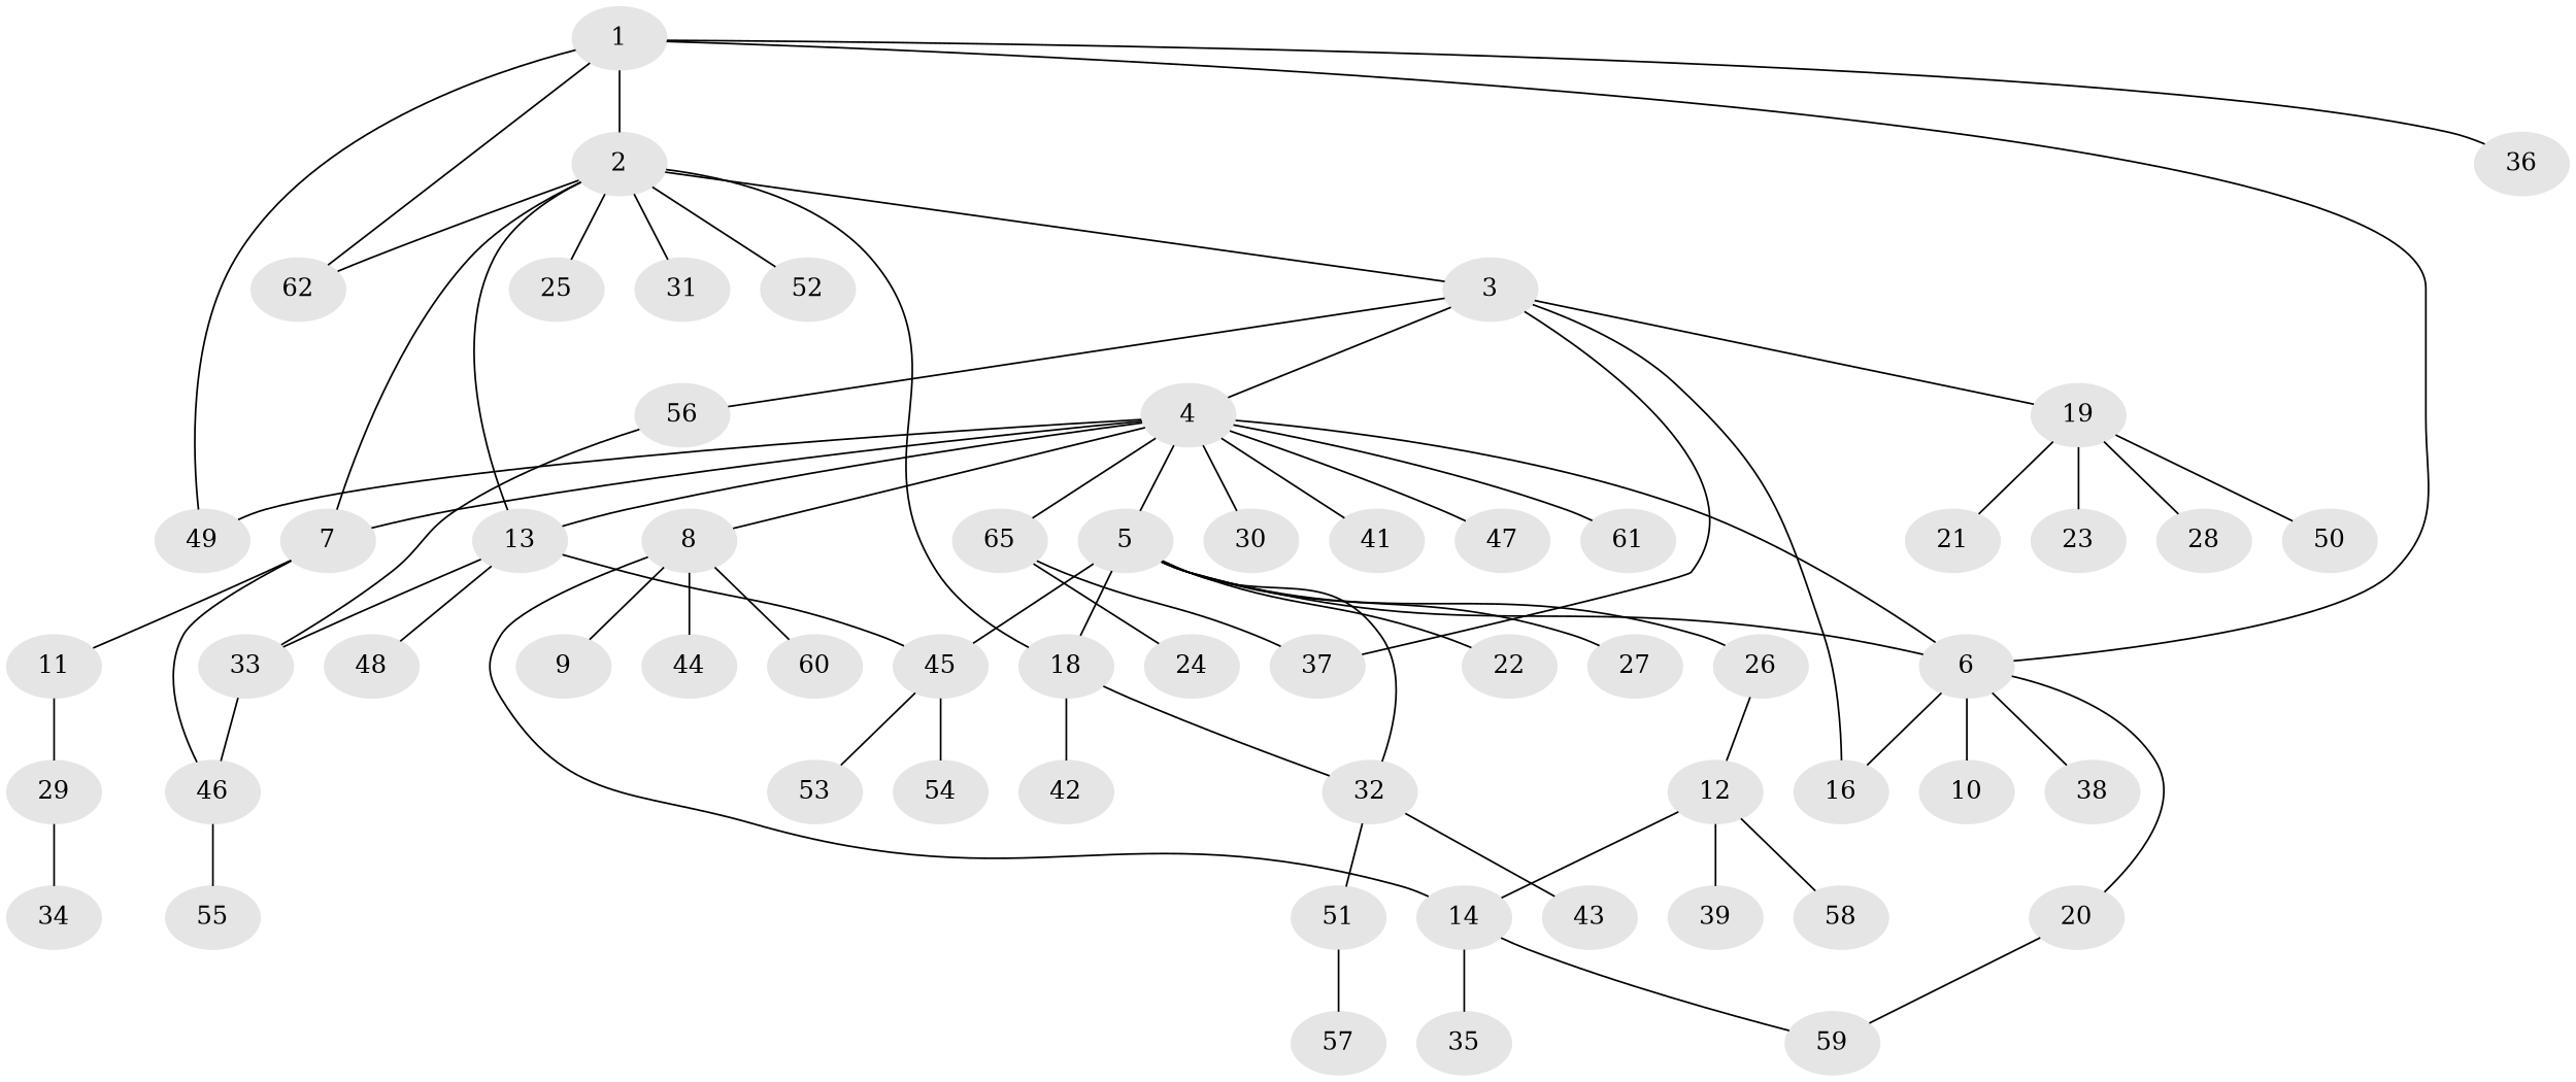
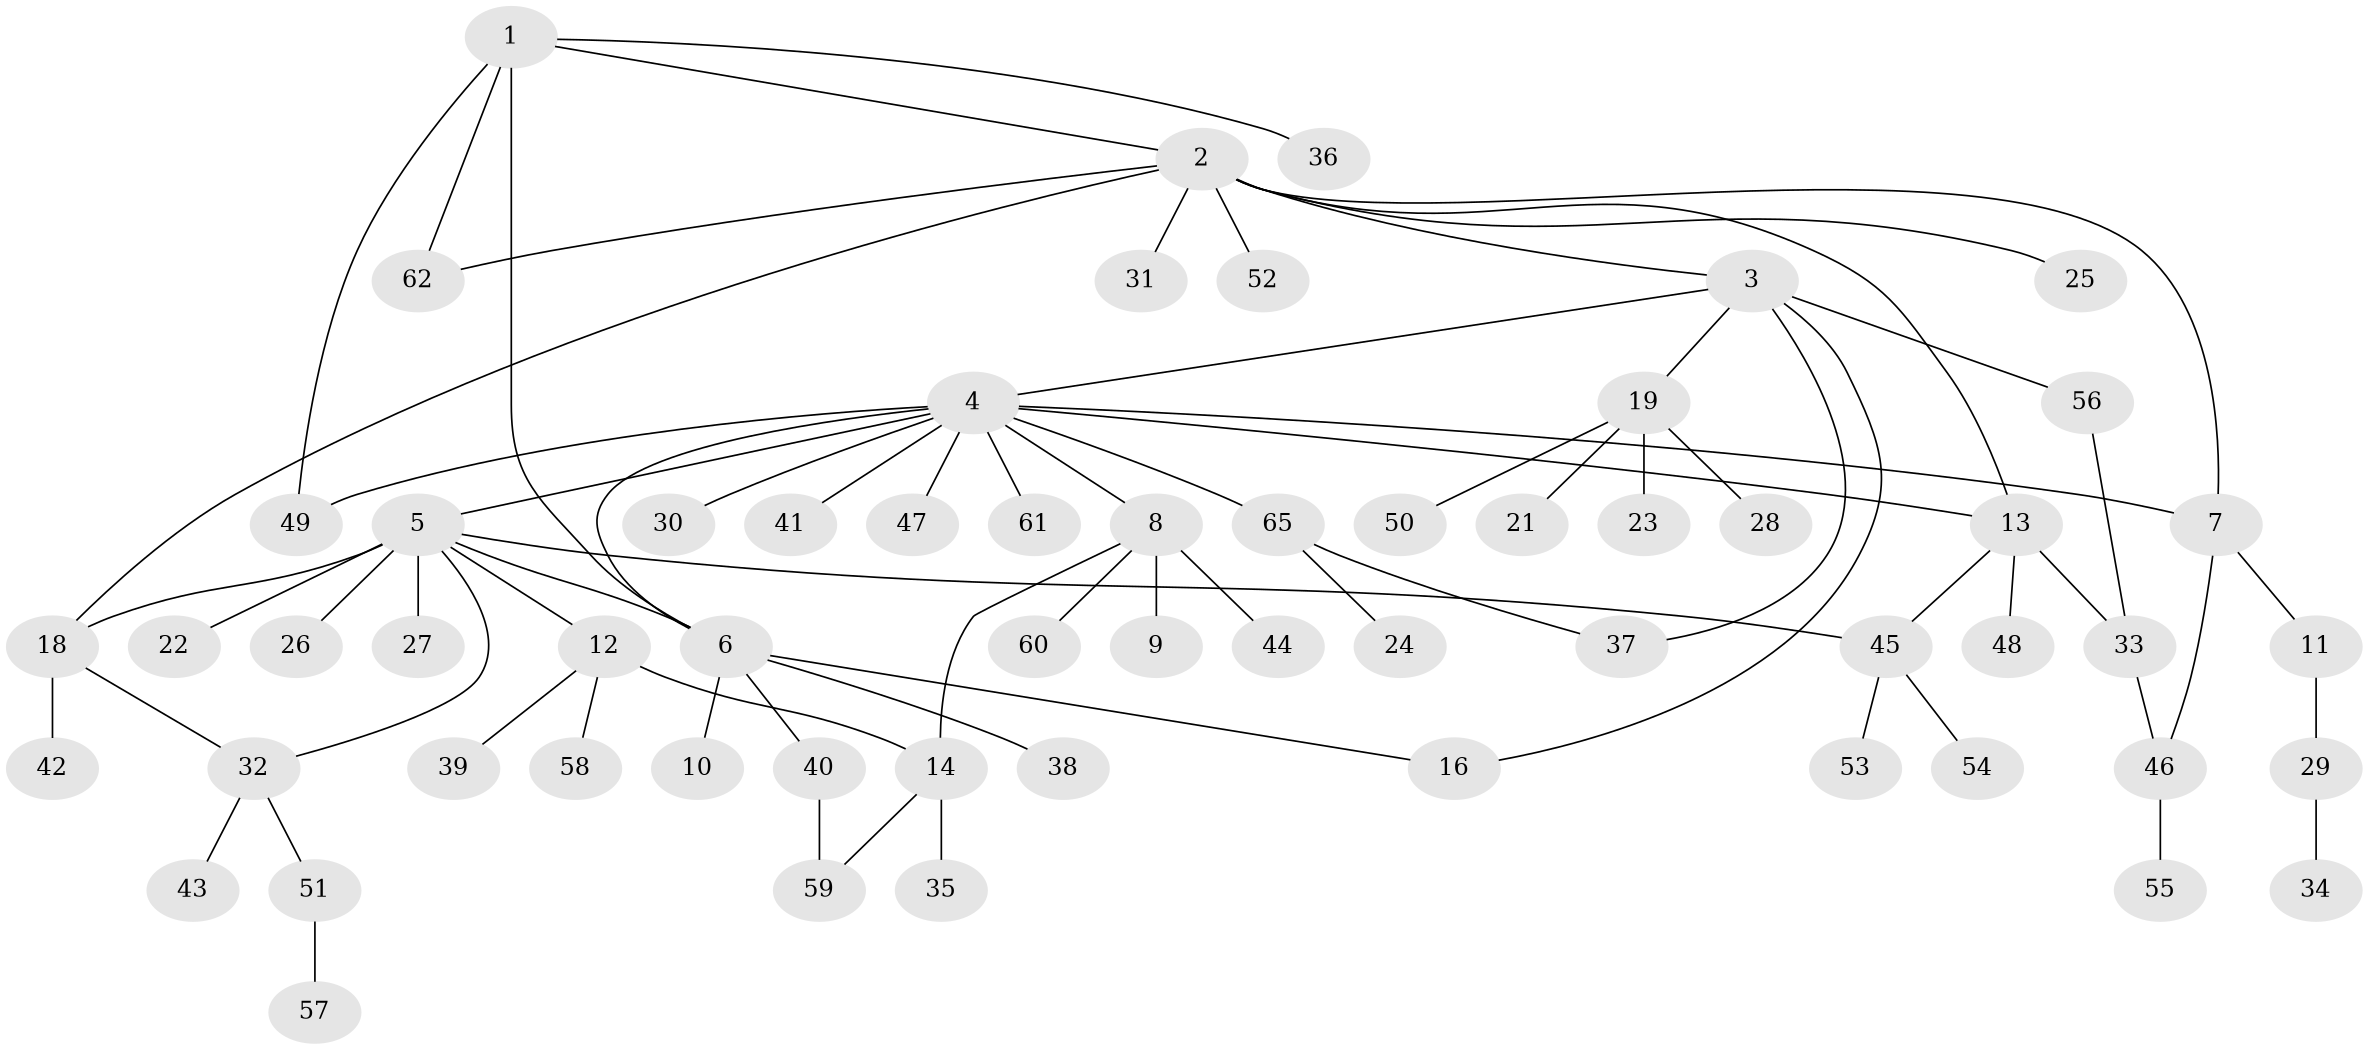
  graph {
    node [color=gray90 style=filled]
    1
    2
    6
    36
    49
    62
    3
    7
    13
    18
    25
    31
    52
    16
    10
    38
-   40 [label=20]
+   40
    4
    19
    37
    56
    11
    46
    33
    45
    48
    32
    42
    5
    8
    n31 [label=65]
    30
    41
    47
    61
    21
    23
    28
    50
    12
    22
    26
    27
    9
    14
    44
    60
    24
    39
    58
    43
    51
    53
    54
    59
    29
    55
    35
    34
    57
    1 -- 2
    1 -- 6
    1 -- 36
    1 -- 49
    1 -- 62
    2 -- 62
    2 -- 3
    2 -- 7
    2 -- 13
    2 -- 18
    2 -- 25
    2 -- 31
    2 -- 52
    6 -- 16
    6 -- 10
    6 -- 38
    6 -- 40
    3 -- 16
    3 -- 4
    3 -- 19
    3 -- 37
    3 -- 56
    7 -- 11
    7 -- 46
    13 -- 33
    13 -- 45
    13 -- 48
    18 -- 32
    18 -- 42
    40 -- 59
    4 -- 6
    4 -- 49
    4 -- 7
    4 -- 13
    4 -- 5
    4 -- 8
    4 -- n31
    4 -- 30
    4 -- 41
    4 -- 47
    4 -- 61
    19 -- 21
    19 -- 23
    19 -- 28
    19 -- 50
    56 -- 33
    11 -- 29
    46 -- 55
    33 -- 46
    45 -- 53
    45 -- 54
    32 -- 43
    32 -- 51
    5 -- 6
    5 -- 18
    5 -- 45
    5 -- 32
-   26 -- 12
+   5 -- 12
    5 -- 22
    5 -- 26
    5 -- 27
    8 -- 9
    8 -- 14
    8 -- 44
    8 -- 60
    n31 -- 37
    n31 -- 24
    12 -- 14
    12 -- 39
    12 -- 58
    14 -- 59
    14 -- 35
    51 -- 57
    29 -- 34
  }
